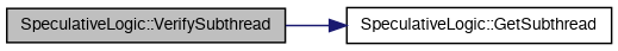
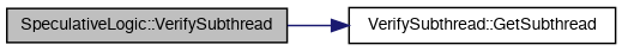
  digraph {
    rankdir=LR
    node [color=black fontname=FreeSans fontsize=10 shape=record style=filled]
    n1 [fillcolor=grey75 fontcolor=black height=0.2 label="SpeculativeLogic::VerifySubthread" width=0.4]
-   n2 [fillcolor=white height=0.2 label="SpeculativeLogic::GetSubthread" width=0.4]
+   n2 [fillcolor=white height=0.2 label="VerifySubthread::GetSubthread" width=0.4]
    n1 -> n2 [color=midnightblue fontname=FreeSans fontsize=10 labelfontname=FreeSans labelfontsize=10 style=solid]
  }
